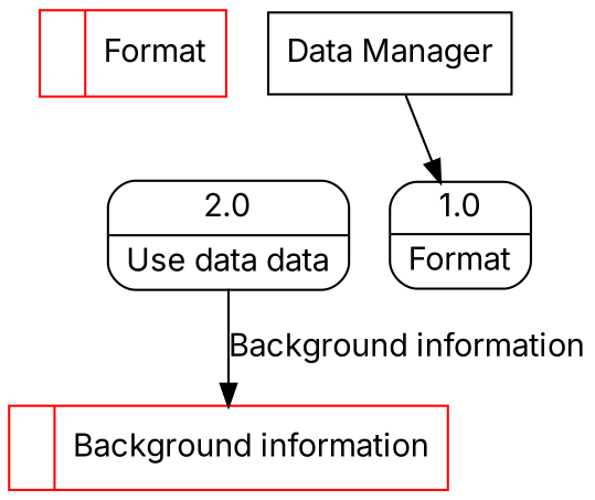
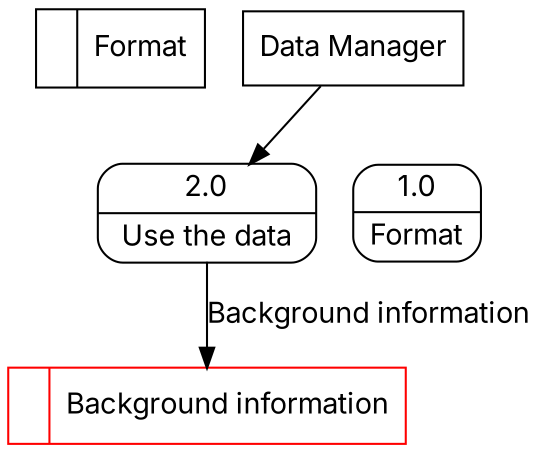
  digraph {
    fontname=Inter
    node [fontname=Inter shape=record]
    edge [fontname=Inter]
-   n1 [color=red label="<f0>  |<f1> Format "]
+   n1 [color=black label="<f0>  |<f1> Format "]
    n2 [label="Data Manager" shape=box]
-   n3 [label="{<f0> 2.0|<f1> Use data data }" shape=Mrecord]
+   n3 [label="{<f0> 2.0|<f1> Use the data }" shape=Mrecord]
    n4 [color=red label="<f0>  |<f1> Background information "]
    n5 [label="{<f0> 1.0|<f1> Format }" shape=Mrecord]
-   n2 -> n5
+   n2 -> n3
    n3 -> n4 [label="Background information"]
  }
